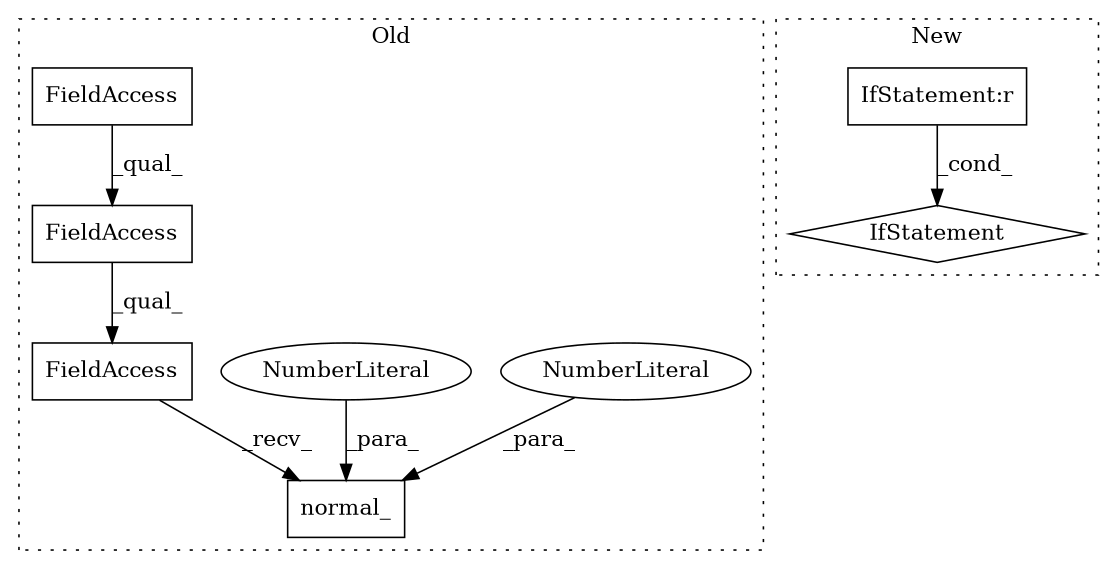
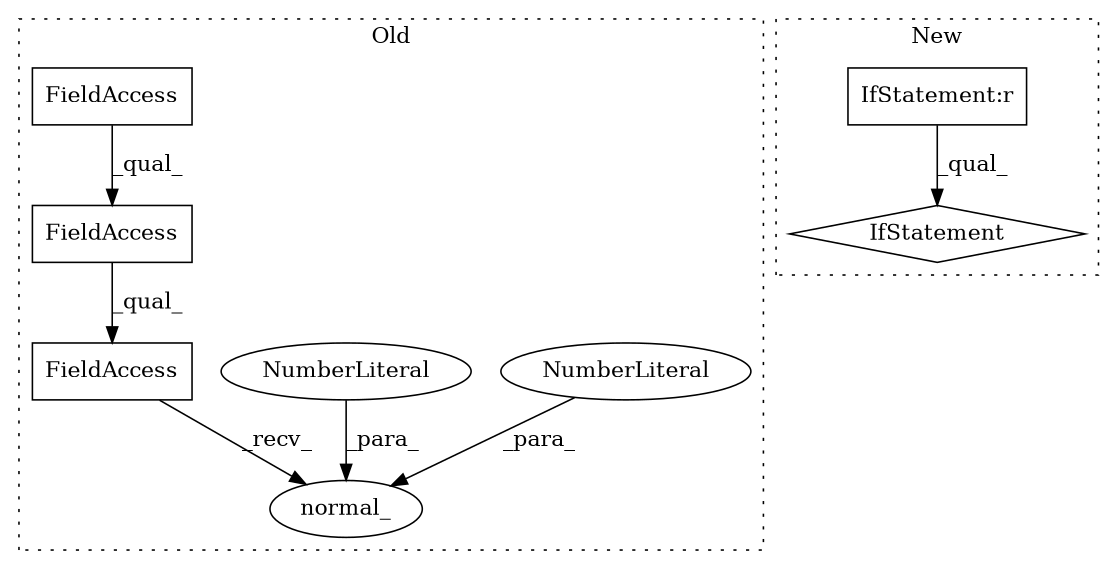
  digraph {
    node [a=22 s=581 shape=box]
-   n1 [a=32 l="8,1" label=normal_ s="608,621"]
+   n1 [a=32 l="8,1" label=normal_ s="608,621" shape=ellipse]
    n2 [a=34 l=3 label=NumberLiteral s=618 shape=ellipse]
    n3 [a=34 l=1 label=NumberLiteral s=616 shape=ellipse]
    n4 [l=26 label=FieldAccess]
    n5 [l=21 label=FieldAccess]
    n6 [l=14 label=FieldAccess]
    n7 [a=25 l="4,2" label=IfStatement s="3463,3486" shape=diamond]
    n8 [a=27 l=4 label="IfStatement:r" s=3478]
    subgraph cluster_1 {
      label=Old
      style=dotted
      n1
      n2
      n3
      n4
      n5
      n6
    }
    subgraph cluster_2 {
      label=New
      style=dotted
      n7
      n8
    }
    n2 -> n1 [label=_para_]
    n3 -> n1 [label=_para_]
    n4 -> n1 [label=_recv_]
    n5 -> n4 [label=_qual_]
    n6 -> n5 [label=_qual_]
-   n8 -> n7 [label=_cond_]
+   n8 -> n7 [label=_qual_]
  }
